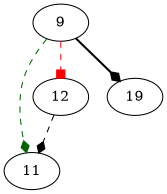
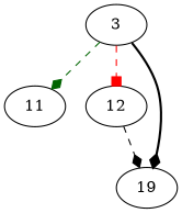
  strict digraph {
    edge [arrowhead=diamond style=dashed]
-   3 [entry=true label=9]
+   3 [entry=true]
    11
    12
    19
    3 -> 11 [color=darkgreen cond=true]
    3 -> 12 [arrowhead=box color=red cond=false]
    3 -> 19 [style=bold]
-   12 -> 11
+   12 -> 19
  }
